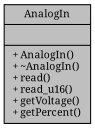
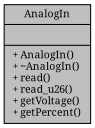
  digraph {
    fontname="Noto Serif"
-   n1 [color=black fillcolor=grey75 fontcolor=black fontname="Noto Serif" fontsize=10 height=0.2 label="{AnalogIn\n||+ AnalogIn()\l+ ~AnalogIn()\l+ read()\l+ read_u16()\l+ getVoltage()\l+ getPercent()\l}" shape=record style=filled width=0.4]
+   n1 [color=black fillcolor=grey75 fontcolor=black fontname="Noto Serif" fontsize=10 height=0.2 label="{AnalogIn\n||+ AnalogIn()\l+ ~AnalogIn()\l+ read()\l+ read_u26()\l+ getVoltage()\l+ getPercent()\l}" shape=record style=filled width=0.4]
  }
